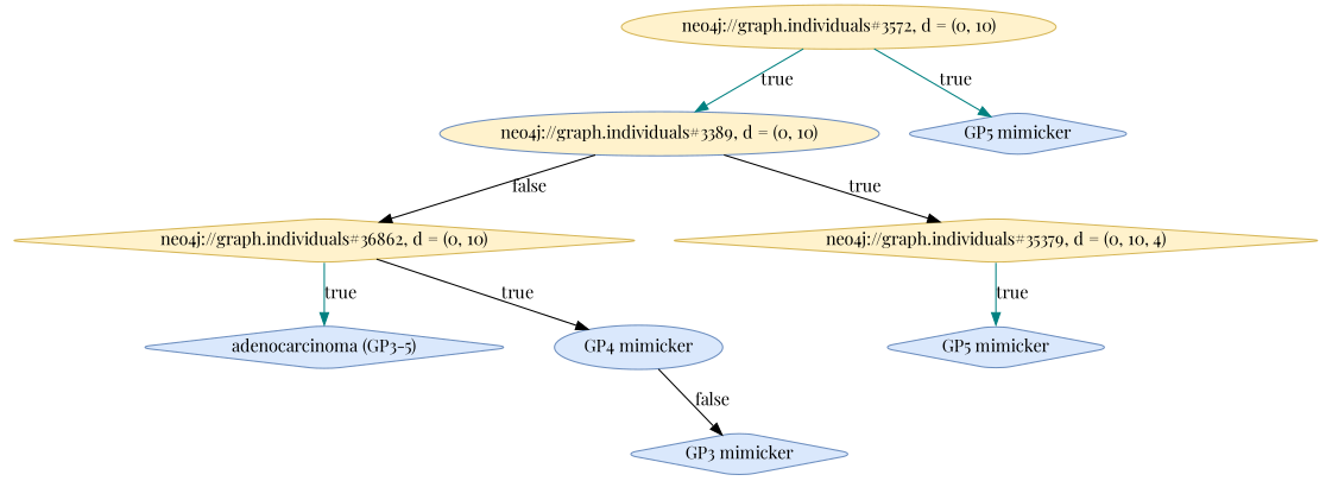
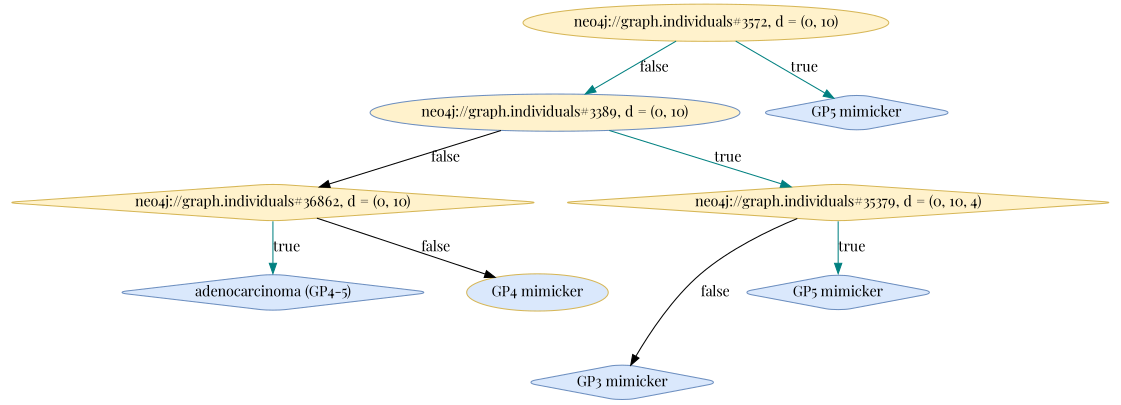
  digraph {
    fontname="Playfair Display"
    node [color="#6C8EBF" fillcolor="#DAE8FC" fontname="Playfair Display" shape=diamond style="rounded,filled"]
    edge [color=teal fontname="Playfair Display"]
    n1 [color="#D6B656" fillcolor="#FFF2CC" label="neo4j://graph.individuals#3572, d = (0, 10)" shape=ellipse]
    n2 [fillcolor="#FFF2CC" label="neo4j://graph.individuals#3389, d = (0, 10)" shape=ellipse]
    n3 [label="GP5 mimicker"]
    n4 [color="#D6B656" fillcolor="#FFF2CC" label="neo4j://graph.individuals#36862, d = (0, 10)"]
    n5 [color="#D6B656" fillcolor="#FFF2CC" label="neo4j://graph.individuals#35379, d = (0, 10, 4)"]
-   n6 [label="adenocarcinoma (GP3-5)"]
-   n7 [label="GP4 mimicker" shape=ellipse]
+   n6 [label="adenocarcinoma (GP4-5)"]
+   n7 [color="#D6B656" label="GP4 mimicker" shape=ellipse]
    n8 [label="GP3 mimicker"]
    n9 [label="GP5 mimicker"]
-   n1 -> n2 [label=true]
+   n1 -> n2 [label=false]
    n1 -> n3 [label=true]
    n2 -> n4 [color=black label=false]
-   n2 -> n5 [color=black label=true]
+   n2 -> n5 [label=true]
    n4 -> n6 [label=true]
-   n4 -> n7 [color=black label=true]
-   n7 -> n8 [color=black label=false]
+   n4 -> n7 [color=black label=false]
+   n5 -> n8 [color=black label=false]
    n5 -> n9 [label=true]
  }
